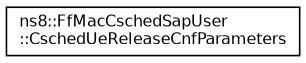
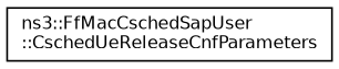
  digraph {
    rankdir=LR
-   n1 [color=black fillcolor=white fontname=Helvetica fontsize=10 height=0.2 label="ns8::FfMacCschedSapUser\l::CschedUeReleaseCnfParameters" shape=record style=filled width=0.4]
+   n1 [color=black fillcolor=white fontname=Helvetica fontsize=10 height=0.2 label="ns3::FfMacCschedSapUser\l::CschedUeReleaseCnfParameters" shape=record style=filled width=0.4]
  }
